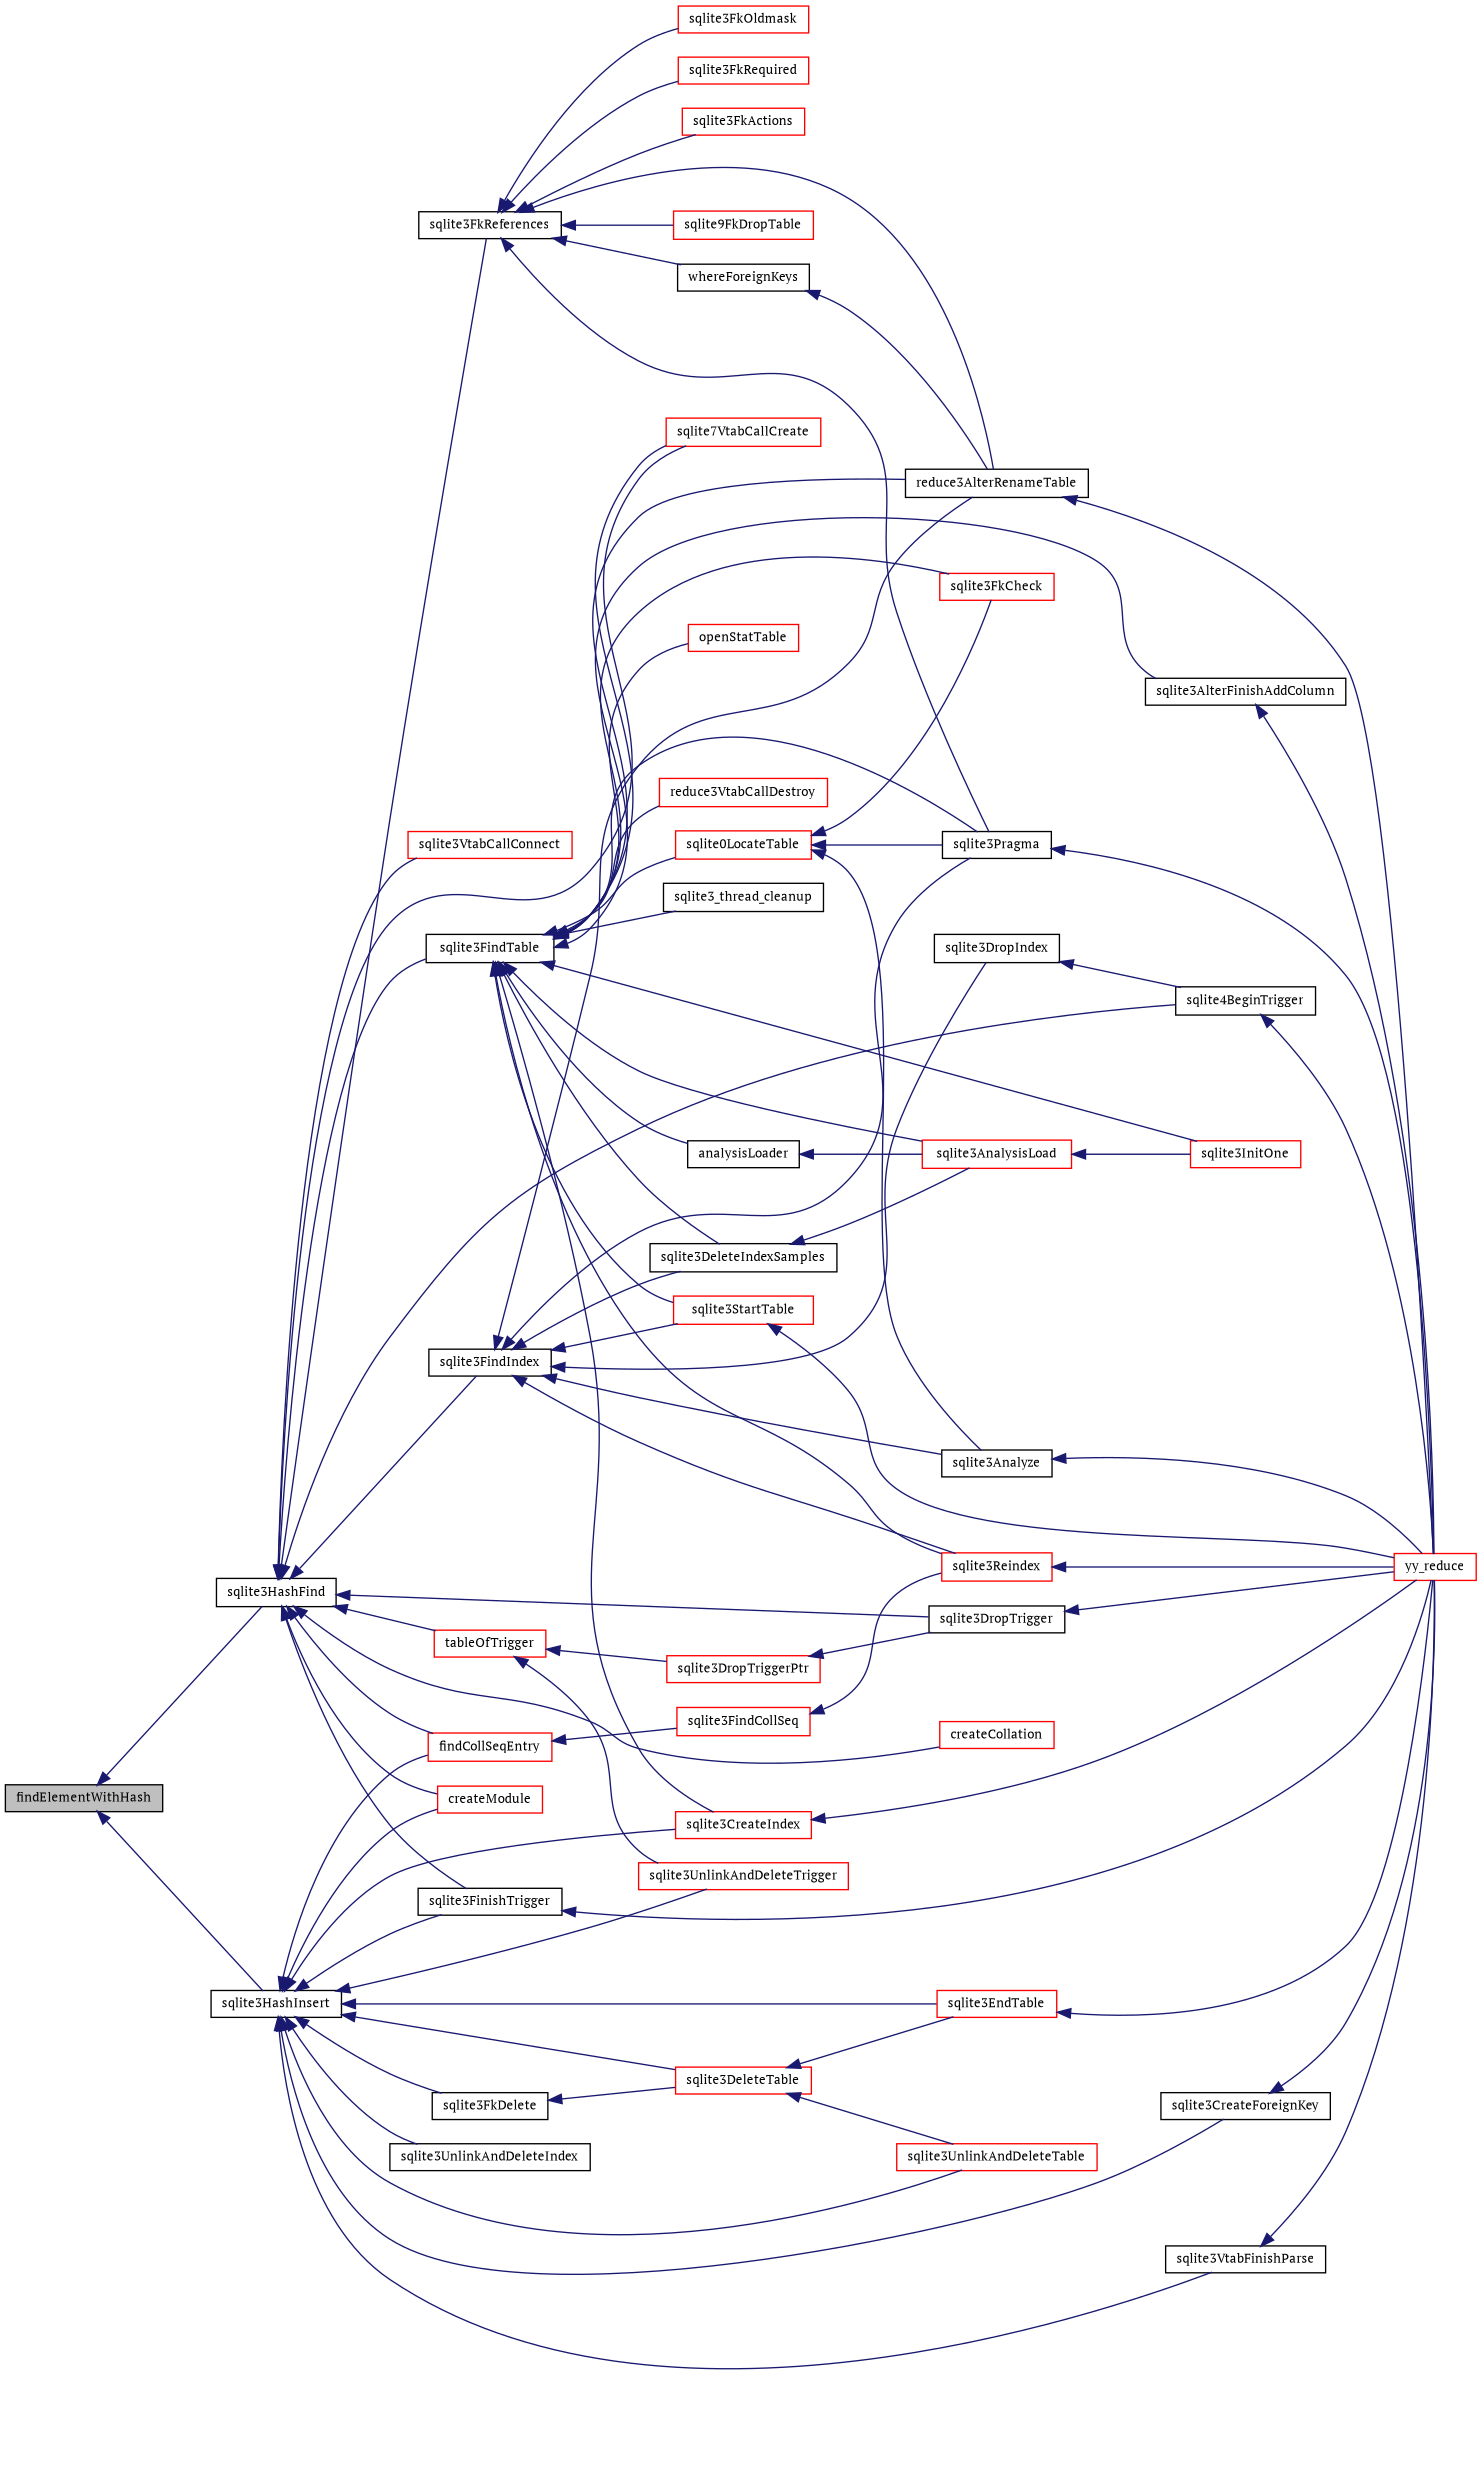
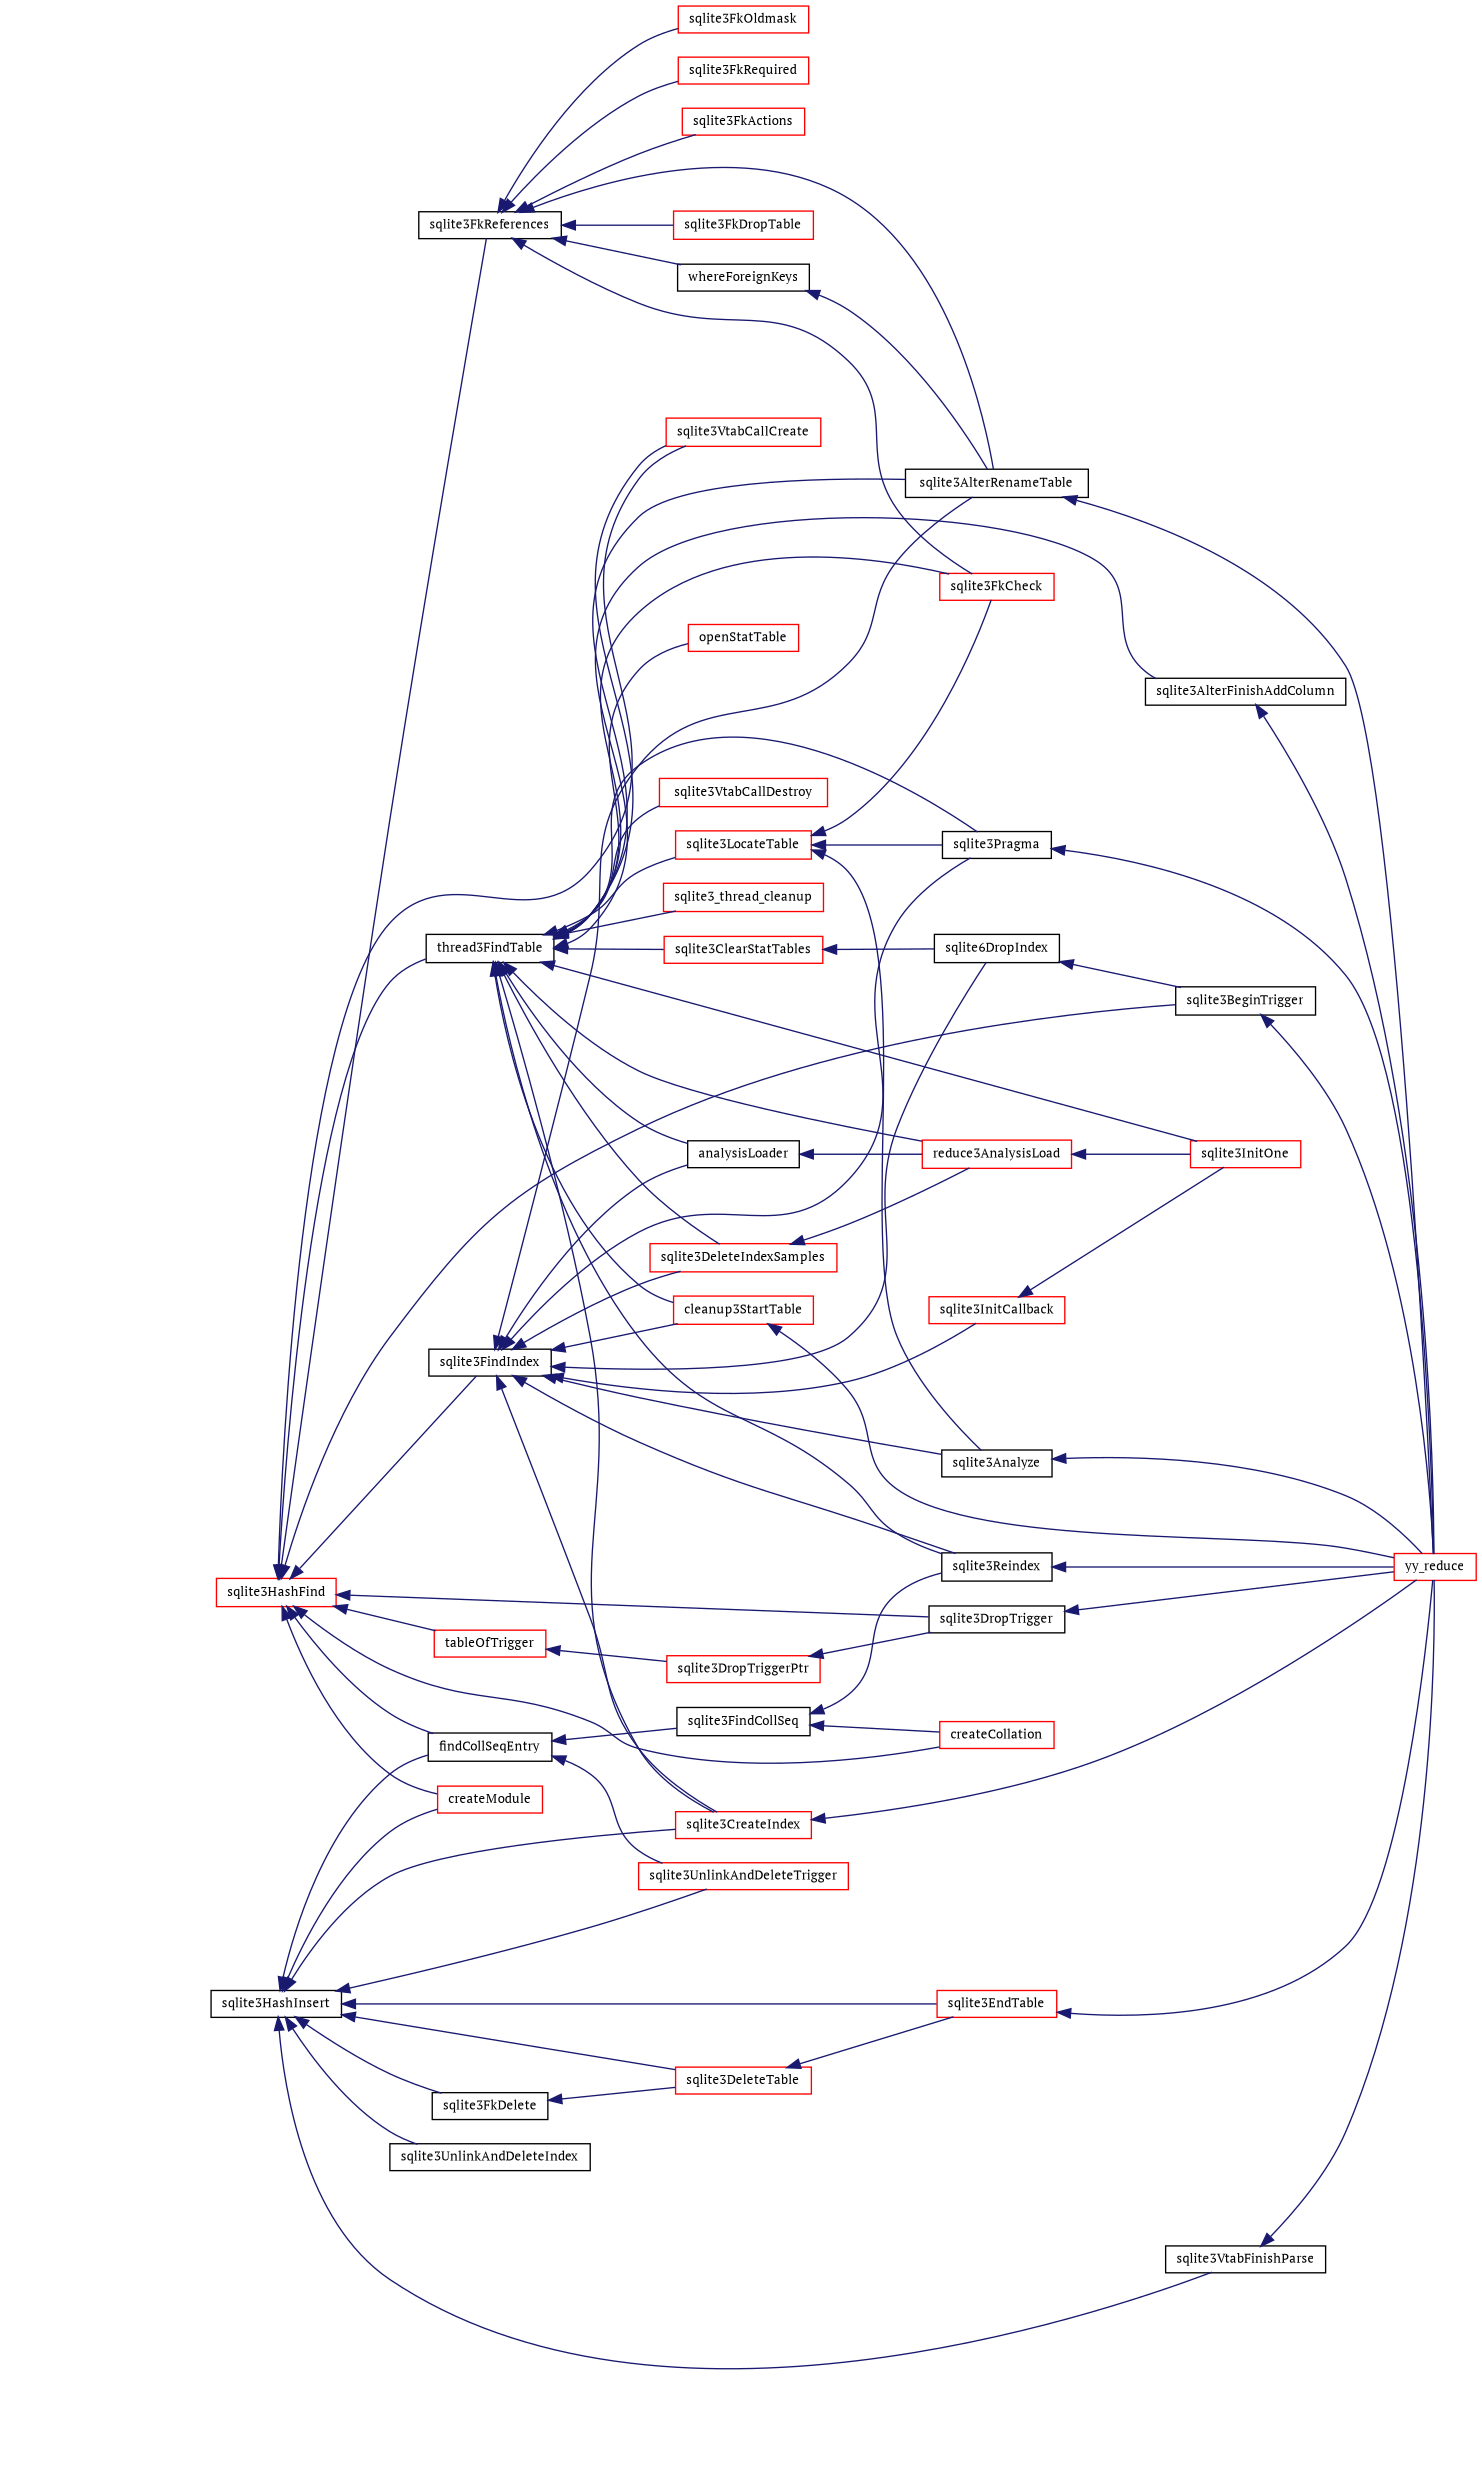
  digraph {
    fontname="PT Serif"
    rankdir=LR
    node [color=red fillcolor=white fontname="PT Serif" fontsize=10 shape=record style=filled]
    edge [color=midnightblue dir=back fontname="PT Serif" fontsize=10 labelfontname=FreeSans labelfontsize=10 style=solid]
-   n1 [color=black fillcolor=grey75 fontcolor=black height=0.2 label=findElementWithHash width=0.4]
-   n2 [color=black height=0.2 label=sqlite3HashFind width=0.4]
+   n2 [height=0.2 label=sqlite3HashFind width=0.4]
    n3 [color=black height=0.2 label=sqlite3HashInsert width=0.4]
-   n4 [color=black height=0.2 label=sqlite3FindTable width=0.4]
-   n5 [height=0.2 label=sqlite7VtabCallCreate width=0.4]
+   n4 [color=black height=0.2 label=thread3FindTable width=0.4]
+   n5 [height=0.2 label=sqlite3VtabCallCreate width=0.4]
    n6 [color=black height=0.2 label=sqlite3FindIndex width=0.4]
-   n7 [height=0.2 label=findCollSeqEntry width=0.4]
+   n7 [color=black height=0.2 label=findCollSeqEntry width=0.4]
    n8 [height=0.2 label=createCollation width=0.4]
    n9 [color=black height=0.2 label=sqlite3FkReferences width=0.4]
-   n10 [color=black height=0.2 label=sqlite4BeginTrigger width=0.4]
-   n11 [color=black height=0.2 label=sqlite3FinishTrigger width=0.4]
+   n10 [color=black height=0.2 label=sqlite3BeginTrigger width=0.4]
    n12 [color=black height=0.2 label=sqlite3DropTrigger width=0.4]
    n13 [height=0.2 label=tableOfTrigger width=0.4]
    n14 [height=0.2 label=createModule width=0.4]
-   n15 [height=0.2 label=sqlite3VtabCallConnect width=0.4]
    n16 [height=0.2 label=sqlite3CreateIndex width=0.4]
    n17 [height=0.2 label=sqlite3UnlinkAndDeleteTrigger width=0.4]
    n18 [color=black height=0.2 label=sqlite3UnlinkAndDeleteIndex width=0.4]
    n19 [height=0.2 label=sqlite3DeleteTable width=0.4]
-   n20 [height=0.2 label=sqlite3UnlinkAndDeleteTable width=0.4]
    n21 [height=0.2 label=sqlite3EndTable width=0.4]
-   n22 [color=black height=0.2 label=sqlite3CreateForeignKey width=0.4]
    n23 [color=black height=0.2 label=sqlite3FkDelete width=0.4]
    n24 [color=black height=0.2 label=sqlite3VtabFinishParse width=0.4]
-   n25 [color=black height=0.2 label=reduce3AlterRenameTable width=0.4]
+   n25 [color=black height=0.2 label=sqlite3AlterRenameTable width=0.4]
    n26 [color=black height=0.2 label=sqlite3AlterFinishAddColumn width=0.4]
    n27 [height=0.2 label=openStatTable width=0.4]
    n28 [color=black height=0.2 label=analysisLoader width=0.4]
-   n29 [height=0.2 label=sqlite3AnalysisLoad width=0.4]
+   n29 [height=0.2 label=reduce3AnalysisLoad width=0.4]
    n30 [height=0.2 label=sqlite3InitOne width=0.4]
-   n31 [color=black height=0.2 label=sqlite3DeleteIndexSamples width=0.4]
-   n32 [height=0.2 label=sqlite0LocateTable width=0.4]
+   n31 [height=0.2 label=sqlite3DeleteIndexSamples width=0.4]
+   n32 [height=0.2 label=sqlite3LocateTable width=0.4]
    n33 [height=0.2 label=sqlite3FkCheck width=0.4]
    n34 [color=black height=0.2 label=sqlite3Pragma width=0.4]
-   n35 [height=0.2 label=sqlite3StartTable width=0.4]
-   n37 [height=0.2 label=sqlite3Reindex width=0.4]
-   n38 [height=0.2 label=reduce3VtabCallDestroy width=0.4]
-   n39 [color=black height=0.2 label=sqlite3_thread_cleanup width=0.4]
+   n35 [height=0.2 label=cleanup3StartTable width=0.4]
+   n36 [height=0.2 label=sqlite3ClearStatTables width=0.4]
+   n37 [color=black height=0.2 label=sqlite3Reindex width=0.4]
+   n38 [height=0.2 label=sqlite3VtabCallDestroy width=0.4]
+   n39 [height=0.2 label=sqlite3_thread_cleanup width=0.4]
    n40 [color=black height=0.2 label=sqlite3Analyze width=0.4]
-   n41 [color=black height=0.2 label=sqlite3DropIndex width=0.4]
-   n43 [height=0.2 label=sqlite3FindCollSeq width=0.4]
+   n41 [color=black height=0.2 label=sqlite6DropIndex width=0.4]
+   n42 [height=0.2 label=sqlite3InitCallback width=0.4]
+   n43 [color=black height=0.2 label=sqlite3FindCollSeq width=0.4]
    n44 [color=black height=0.2 label=whereForeignKeys width=0.4]
-   n45 [height=0.2 label=sqlite9FkDropTable width=0.4]
+   n45 [height=0.2 label=sqlite3FkDropTable width=0.4]
    n46 [height=0.2 label=sqlite3FkOldmask width=0.4]
    n47 [height=0.2 label=sqlite3FkRequired width=0.4]
    n48 [height=0.2 label=sqlite3FkActions width=0.4]
    n49 [height=0.2 label=yy_reduce width=0.4]
    n50 [height=0.2 label=sqlite3DropTriggerPtr width=0.4]
-   n1 -> n2
-   n1 -> n3
    n2 -> n4
    n2 -> n5
    n2 -> n6
    n2 -> n7
    n2 -> n8
    n2 -> n9
    n2 -> n10
-   n2 -> n11
    n2 -> n12
    n2 -> n13
    n2 -> n14
-   n2 -> n15
    n3 -> n7
-   n3 -> n11
    n3 -> n14
    n3 -> n16
    n3 -> n17
    n3 -> n18
    n3 -> n19
-   n3 -> n20
    n3 -> n21
-   n3 -> n22
    n3 -> n23
    n3 -> n24
    n4 -> n5
    n4 -> n16
    n4 -> n25
    n4 -> n26
    n4 -> n27
    n4 -> n28
    n4 -> n29
    n4 -> n30
    n4 -> n31
    n4 -> n32
    n4 -> n33
    n4 -> n34
    n4 -> n35
+   n4 -> n36
    n4 -> n37
    n4 -> n38
    n4 -> n39
+   n6 -> n16
    n6 -> n25
+   n6 -> n28
    n6 -> n31
    n6 -> n34
    n6 -> n35
    n6 -> n37
    n6 -> n40
    n6 -> n41
+   n6 -> n42
    n7 -> n43
    n9 -> n25
-   n9 -> n34
+   n9 -> n33
    n9 -> n44
    n9 -> n45
    n9 -> n46
    n9 -> n47
    n9 -> n48
    n10 -> n49
-   n11 -> n49
    n12 -> n49
-   n13 -> n17
+   n7 -> n17
    n13 -> n50
    n16 -> n49
-   n19 -> n20
    n19 -> n21
    n21 -> n49
-   n22 -> n49
    n23 -> n19
    n24 -> n49
    n25 -> n49
    n26 -> n49
    n28 -> n29
    n29 -> n30
    n31 -> n29
    n32 -> n33
    n32 -> n34
    n32 -> n40
    n34 -> n49
    n35 -> n49
+   n36 -> n41
    n37 -> n49
    n40 -> n49
    n41 -> n10
+   n42 -> n30
+   n43 -> n8
    n43 -> n37
    n44 -> n25
    n50 -> n12
  }
